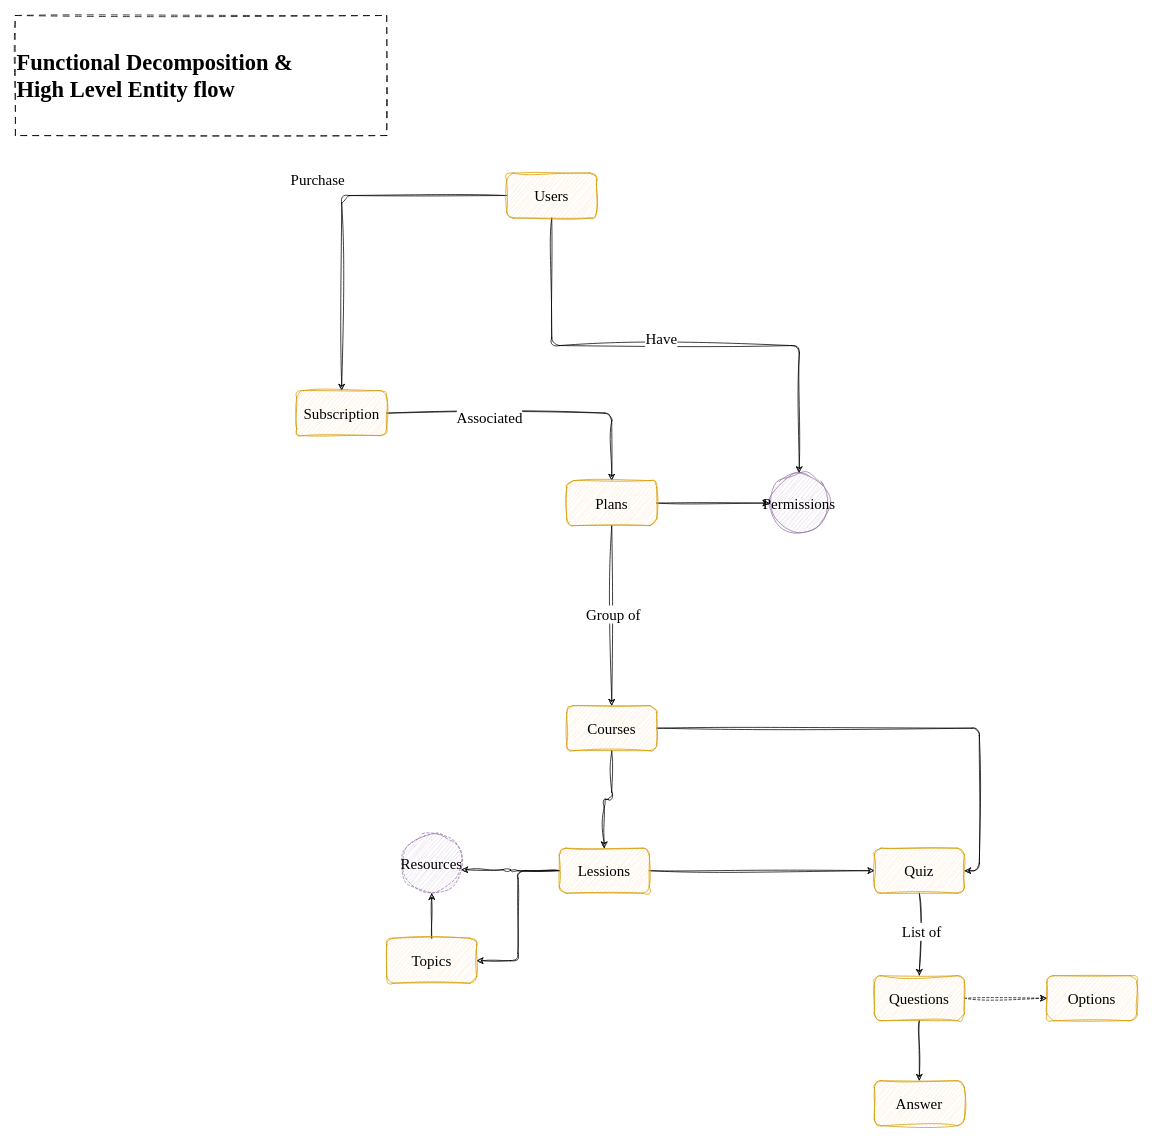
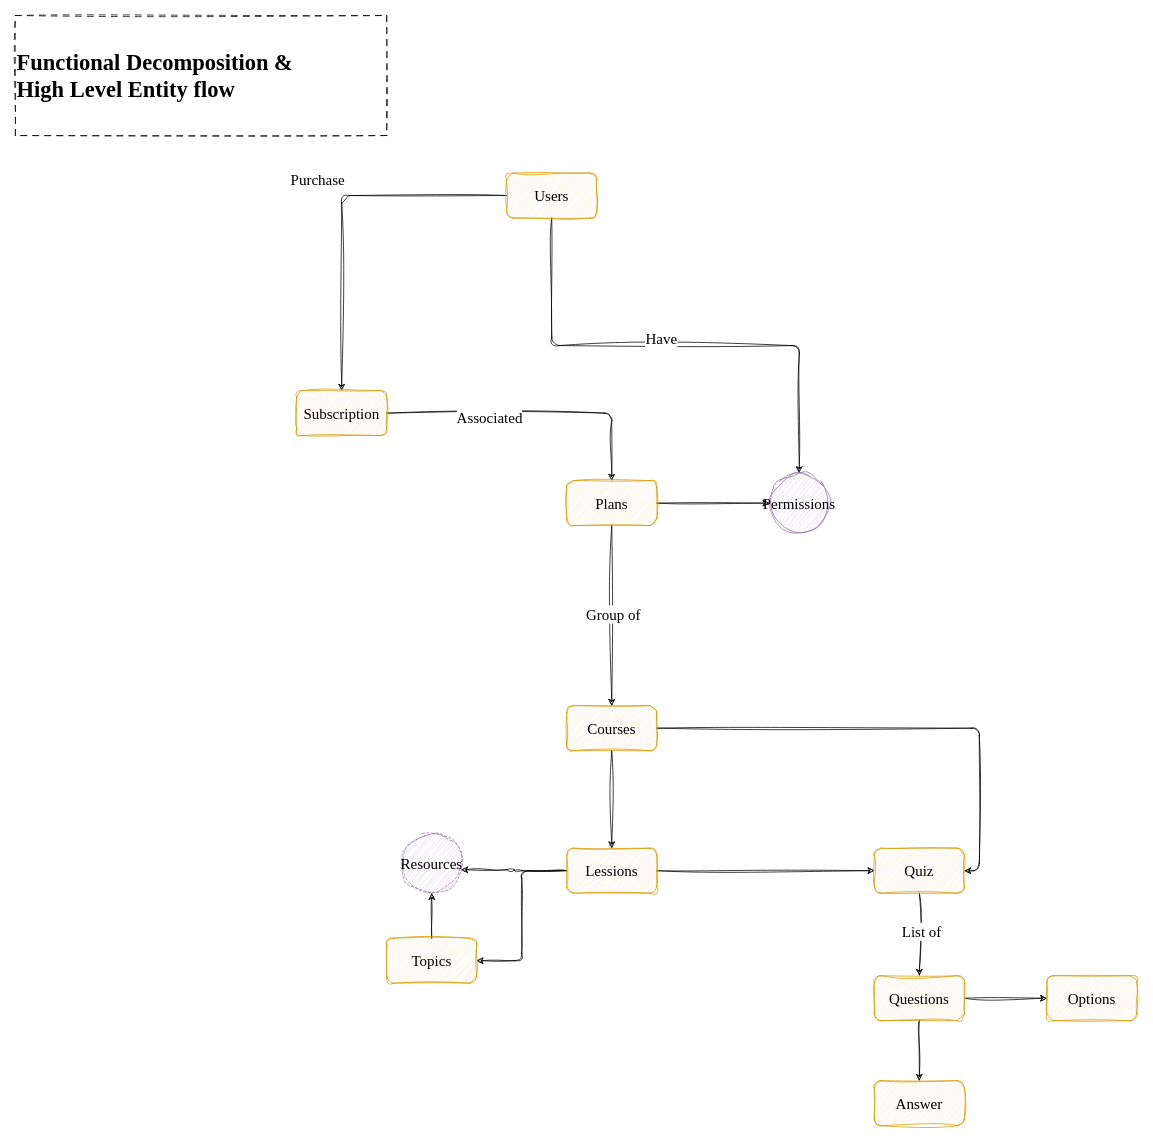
  <mxCell id="0" />
  <mxCell id="1" parent="0" />
  <mxCell id="2" value="" style="edgeStyle=orthogonalEdgeStyle;rounded=1;sketch=1;hachureGap=4;jiggle=2;curveFitting=1;orthogonalLoop=1;jettySize=auto;html=1;fontFamily=Architects Daughter;fontSource=https%3A%2F%2Ffonts.googleapis.com%2Fcss%3Ffamily%3DArchitects%2BDaughter;fontSize=16;curved=0;" edge="1" parent="1" source="6" target="9"><mxGeometry relative="1" as="geometry" /></mxCell>
  <mxCell id="3" value="Purchase" style="edgeLabel;html=1;align=center;verticalAlign=middle;resizable=0;points=[];fontSize=20;fontFamily=Architects Daughter;rounded=1;" vertex="1" connectable="0" parent="2"><mxGeometry x="-0.084" y="22" relative="1" as="geometry"><mxPoint x="-55" y="-22" as="offset" /></mxGeometry></mxCell>
  <mxCell id="4" style="edgeStyle=orthogonalEdgeStyle;rounded=1;sketch=1;hachureGap=4;jiggle=2;curveFitting=1;orthogonalLoop=1;jettySize=auto;html=1;entryX=0.5;entryY=0;entryDx=0;entryDy=0;fontFamily=Architects Daughter;fontSource=https%3A%2F%2Ffonts.googleapis.com%2Fcss%3Ffamily%3DArchitects%2BDaughter;fontSize=20;fontColor=default;exitX=0.5;exitY=1;exitDx=0;exitDy=0;" edge="1" parent="1" source="6" target="14"><mxGeometry relative="1" as="geometry" /></mxCell>
  <mxCell id="5" value="Have" style="edgeLabel;html=1;align=center;verticalAlign=middle;resizable=0;points=[];fontSize=20;fontFamily=Architects Daughter;fontColor=default;" vertex="1" connectable="0" parent="4"><mxGeometry x="-0.34" relative="1" as="geometry"><mxPoint x="94" y="-10" as="offset" /></mxGeometry></mxCell>
  <mxCell id="6" value="Users" style="rounded=1;whiteSpace=wrap;html=1;sketch=1;hachureGap=4;jiggle=2;curveFitting=1;fontFamily=Architects Daughter;fontSource=https%3A%2F%2Ffonts.googleapis.com%2Fcss%3Ffamily%3DArchitects%2BDaughter;fontSize=20;fillColor=#ffe6cc;strokeColor=#d79b00;" vertex="1" parent="1"><mxGeometry x="675" y="230" width="120" height="60" as="geometry" /></mxCell>
  <mxCell id="7" value="" style="edgeStyle=orthogonalEdgeStyle;rounded=1;sketch=1;hachureGap=4;jiggle=2;curveFitting=1;orthogonalLoop=1;jettySize=auto;html=1;fontFamily=Architects Daughter;fontSource=https%3A%2F%2Ffonts.googleapis.com%2Fcss%3Ffamily%3DArchitects%2BDaughter;fontSize=16;curved=0;" edge="1" parent="1" source="9" target="13"><mxGeometry relative="1" as="geometry" /></mxCell>
  <mxCell id="8" value="Associated" style="edgeLabel;html=1;align=center;verticalAlign=middle;resizable=0;points=[];fontSize=20;fontFamily=Architects Daughter;" vertex="1" connectable="0" parent="7"><mxGeometry x="-0.303" y="-5" relative="1" as="geometry"><mxPoint as="offset" /></mxGeometry></mxCell>
  <mxCell id="9" value="Subscription" style="rounded=1;whiteSpace=wrap;html=1;sketch=1;hachureGap=4;jiggle=2;curveFitting=1;fontFamily=Architects Daughter;fontSource=https%3A%2F%2Ffonts.googleapis.com%2Fcss%3Ffamily%3DArchitects%2BDaughter;fontSize=20;fillColor=#ffe6cc;strokeColor=#d79b00;" vertex="1" parent="1"><mxGeometry x="395" y="520" width="120" height="60" as="geometry" /></mxCell>
  <mxCell id="10" value="" style="edgeStyle=orthogonalEdgeStyle;rounded=1;sketch=1;hachureGap=4;jiggle=2;curveFitting=1;orthogonalLoop=1;jettySize=auto;html=1;fontFamily=Architects Daughter;fontSource=https%3A%2F%2Ffonts.googleapis.com%2Fcss%3Ffamily%3DArchitects%2BDaughter;fontSize=16;curved=0;" edge="1" parent="1" source="13" target="14"><mxGeometry relative="1" as="geometry" /></mxCell>
  <mxCell id="11" value="" style="edgeStyle=orthogonalEdgeStyle;rounded=1;sketch=1;hachureGap=4;jiggle=2;curveFitting=1;orthogonalLoop=1;jettySize=auto;html=1;fontFamily=Architects Daughter;fontSource=https%3A%2F%2Ffonts.googleapis.com%2Fcss%3Ffamily%3DArchitects%2BDaughter;fontSize=16;" edge="1" parent="1" source="13" target="17"><mxGeometry relative="1" as="geometry" /></mxCell>
  <mxCell id="12" value="Group of" style="edgeLabel;html=1;align=center;verticalAlign=middle;resizable=0;points=[];fontSize=20;fontFamily=Architects Daughter;" vertex="1" connectable="0" parent="11"><mxGeometry x="-0.024" y="1" relative="1" as="geometry"><mxPoint as="offset" /></mxGeometry></mxCell>
  <mxCell id="13" value="Plans" style="whiteSpace=wrap;html=1;fontSize=20;fontFamily=Architects Daughter;fillColor=#ffe6cc;strokeColor=#d79b00;rounded=1;sketch=1;hachureGap=4;jiggle=2;curveFitting=1;fontSource=https%3A%2F%2Ffonts.googleapis.com%2Fcss%3Ffamily%3DArchitects%2BDaughter;" vertex="1" parent="1"><mxGeometry x="755" y="640" width="120" height="60" as="geometry" /></mxCell>
  <mxCell id="14" value="Permissions" style="ellipse;whiteSpace=wrap;html=1;fontSize=20;fontFamily=Architects Daughter;fillColor=#e1d5e7;strokeColor=#9673a6;rounded=1;sketch=1;hachureGap=4;jiggle=2;curveFitting=1;fontSource=https%3A%2F%2Ffonts.googleapis.com%2Fcss%3Ffamily%3DArchitects%2BDaughter;" vertex="1" parent="1"><mxGeometry x="1025" y="630" width="80" height="80" as="geometry" /></mxCell>
  <mxCell id="15" value="" style="edgeStyle=orthogonalEdgeStyle;rounded=1;sketch=1;hachureGap=4;jiggle=2;curveFitting=1;orthogonalLoop=1;jettySize=auto;html=1;fontFamily=Architects Daughter;fontSource=https%3A%2F%2Ffonts.googleapis.com%2Fcss%3Ffamily%3DArchitects%2BDaughter;fontSize=16;" edge="1" parent="1" source="17" target="21"><mxGeometry relative="1" as="geometry" /></mxCell>
  <mxCell id="16" style="edgeStyle=orthogonalEdgeStyle;rounded=1;sketch=1;hachureGap=4;jiggle=2;curveFitting=1;orthogonalLoop=1;jettySize=auto;html=1;entryX=1;entryY=0.5;entryDx=0;entryDy=0;fontFamily=Architects Daughter;fontSource=https%3A%2F%2Ffonts.googleapis.com%2Fcss%3Ffamily%3DArchitects%2BDaughter;fontSize=16;" edge="1" parent="1" source="17" target="26"><mxGeometry relative="1" as="geometry" /></mxCell>
  <mxCell id="17" value="Courses" style="whiteSpace=wrap;html=1;fontSize=20;fontFamily=Architects Daughter;fillColor=#ffe6cc;strokeColor=#d79b00;rounded=1;sketch=1;hachureGap=4;jiggle=2;curveFitting=1;fontSource=https%3A%2F%2Ffonts.googleapis.com%2Fcss%3Ffamily%3DArchitects%2BDaughter;" vertex="1" parent="1"><mxGeometry x="755" y="940" width="120" height="60" as="geometry" /></mxCell>
  <mxCell id="18" value="" style="edgeStyle=orthogonalEdgeStyle;rounded=1;sketch=1;hachureGap=4;jiggle=2;curveFitting=1;orthogonalLoop=1;jettySize=auto;html=1;fontFamily=Architects Daughter;fontSource=https%3A%2F%2Ffonts.googleapis.com%2Fcss%3Ffamily%3DArchitects%2BDaughter;fontSize=16;entryX=1;entryY=0.5;entryDx=0;entryDy=0;" edge="1" parent="1" source="21" target="23"><mxGeometry relative="1" as="geometry" /></mxCell>
  <mxCell id="19" value="" style="edgeStyle=orthogonalEdgeStyle;rounded=1;sketch=1;hachureGap=4;jiggle=2;curveFitting=1;orthogonalLoop=1;jettySize=auto;html=1;fontFamily=Architects Daughter;fontSource=https%3A%2F%2Ffonts.googleapis.com%2Fcss%3Ffamily%3DArchitects%2BDaughter;fontSize=16;" edge="1" parent="1" source="21" target="26"><mxGeometry relative="1" as="geometry" /></mxCell>
  <mxCell id="20" style="edgeStyle=orthogonalEdgeStyle;rounded=1;sketch=1;hachureGap=4;jiggle=2;curveFitting=1;orthogonalLoop=1;jettySize=auto;html=1;entryX=0.994;entryY=0.609;entryDx=0;entryDy=0;fontFamily=Architects Daughter;fontSource=https%3A%2F%2Ffonts.googleapis.com%2Fcss%3Ffamily%3DArchitects%2BDaughter;fontSize=16;entryPerimeter=0;" edge="1" parent="1" source="21" target="27"><mxGeometry relative="1" as="geometry" /></mxCell>
- <mxCell id="21" value="Lessions" style="whiteSpace=wrap;html=1;fontSize=20;fontFamily=Architects Daughter;fillColor=#ffe6cc;strokeColor=#d79b00;rounded=1;sketch=1;hachureGap=4;jiggle=2;curveFitting=1;fontSource=https%3A%2F%2Ffonts.googleapis.com%2Fcss%3Ffamily%3DArchitects%2BDaughter;" vertex="1" parent="1"><mxGeometry x="745" y="1130" width="120" height="60" as="geometry" /></mxCell>
+ <mxCell id="21" value="Lessions" style="whiteSpace=wrap;html=1;fontSize=20;fontFamily=Architects Daughter;fillColor=#ffe6cc;strokeColor=#d79b00;rounded=1;sketch=1;hachureGap=4;jiggle=2;curveFitting=1;fontSource=https%3A%2F%2Ffonts.googleapis.com%2Fcss%3Ffamily%3DArchitects%2BDaughter;" vertex="1" parent="1"><mxGeometry x="755" y="1130" width="120" height="60" as="geometry" /></mxCell>
  <mxCell id="22" value="" style="edgeStyle=orthogonalEdgeStyle;rounded=1;sketch=1;hachureGap=4;jiggle=2;curveFitting=1;orthogonalLoop=1;jettySize=auto;html=1;fontFamily=Architects Daughter;fontSource=https%3A%2F%2Ffonts.googleapis.com%2Fcss%3Ffamily%3DArchitects%2BDaughter;fontSize=16;exitX=0.5;exitY=0;exitDx=0;exitDy=0;" edge="1" parent="1" source="23" target="27"><mxGeometry relative="1" as="geometry" /></mxCell>
  <mxCell id="23" value="Topics" style="whiteSpace=wrap;html=1;fontSize=20;fontFamily=Architects Daughter;fillColor=#ffe6cc;strokeColor=#d79b00;rounded=1;sketch=1;hachureGap=4;jiggle=2;curveFitting=1;fontSource=https%3A%2F%2Ffonts.googleapis.com%2Fcss%3Ffamily%3DArchitects%2BDaughter;" vertex="1" parent="1"><mxGeometry x="515" y="1250" width="120" height="60" as="geometry" /></mxCell>
  <mxCell id="24" value="" style="edgeStyle=orthogonalEdgeStyle;rounded=1;sketch=1;hachureGap=4;jiggle=2;curveFitting=1;orthogonalLoop=1;jettySize=auto;html=1;fontFamily=Architects Daughter;fontSource=https%3A%2F%2Ffonts.googleapis.com%2Fcss%3Ffamily%3DArchitects%2BDaughter;fontSize=20;fontColor=default;" edge="1" parent="1" source="26" target="31"><mxGeometry relative="1" as="geometry" /></mxCell>
  <mxCell id="25" value="List of" style="edgeLabel;html=1;align=center;verticalAlign=middle;resizable=0;points=[];fontSize=20;fontFamily=Architects Daughter;fontColor=default;" vertex="1" connectable="0" parent="24"><mxGeometry x="-0.096" y="2" relative="1" as="geometry"><mxPoint as="offset" /></mxGeometry></mxCell>
  <mxCell id="26" value="Quiz" style="whiteSpace=wrap;html=1;fontSize=20;fontFamily=Architects Daughter;fillColor=#ffe6cc;strokeColor=#d79b00;rounded=1;sketch=1;hachureGap=4;jiggle=2;curveFitting=1;fontSource=https%3A%2F%2Ffonts.googleapis.com%2Fcss%3Ffamily%3DArchitects%2BDaughter;glass=0;" vertex="1" parent="1"><mxGeometry x="1165" y="1130" width="120" height="60" as="geometry" /></mxCell>
  <mxCell id="27" value="Resources" style="ellipse;whiteSpace=wrap;html=1;fontSize=20;fontFamily=Architects Daughter;fillColor=#e1d5e7;strokeColor=#9673a6;rounded=1;sketch=1;hachureGap=4;jiggle=2;curveFitting=1;fontSource=https%3A%2F%2Ffonts.googleapis.com%2Fcss%3Ffamily%3DArchitects%2BDaughter;dashed=1;" vertex="1" parent="1"><mxGeometry x="535" y="1110" width="80" height="80" as="geometry" /></mxCell>
  <mxCell id="28" value="&lt;b style=&quot;font-size: 30px;&quot;&gt;Functional&amp;nbsp;Decomposition &amp;amp; &lt;br style=&quot;font-size: 30px;&quot;&gt;High Level Entity flow&lt;/b&gt;" style="rounded=0;whiteSpace=wrap;html=1;sketch=1;hachureGap=4;jiggle=2;curveFitting=1;fontFamily=Architects Daughter;fontSource=https%3A%2F%2Ffonts.googleapis.com%2Fcss%3Ffamily%3DArchitects%2BDaughter;fontSize=30;align=left;fillColor=none;dashed=1;dashPattern=8 8;" vertex="1" parent="1"><mxGeometry x="20" y="20" width="495" height="160" as="geometry" /></mxCell>
- <mxCell id="29" value="" style="edgeStyle=orthogonalEdgeStyle;rounded=1;sketch=1;hachureGap=4;jiggle=2;curveFitting=1;orthogonalLoop=1;jettySize=auto;html=1;fontFamily=Architects Daughter;fontSource=https%3A%2F%2Ffonts.googleapis.com%2Fcss%3Ffamily%3DArchitects%2BDaughter;fontSize=20;fontColor=default;dashed=1;" edge="1" parent="1" source="31" target="32"><mxGeometry relative="1" as="geometry" /></mxCell>
+ <mxCell id="29" value="" style="edgeStyle=orthogonalEdgeStyle;rounded=1;sketch=1;hachureGap=4;jiggle=2;curveFitting=1;orthogonalLoop=1;jettySize=auto;html=1;fontFamily=Architects Daughter;fontSource=https%3A%2F%2Ffonts.googleapis.com%2Fcss%3Ffamily%3DArchitects%2BDaughter;fontSize=20;fontColor=default;" edge="1" parent="1" source="31" target="32"><mxGeometry relative="1" as="geometry" /></mxCell>
  <mxCell id="30" value="" style="edgeStyle=orthogonalEdgeStyle;rounded=1;sketch=1;hachureGap=4;jiggle=2;curveFitting=1;orthogonalLoop=1;jettySize=auto;html=1;fontFamily=Architects Daughter;fontSource=https%3A%2F%2Ffonts.googleapis.com%2Fcss%3Ffamily%3DArchitects%2BDaughter;fontSize=20;fontColor=default;" edge="1" parent="1" source="31" target="33"><mxGeometry relative="1" as="geometry" /></mxCell>
  <mxCell id="31" value="Questions" style="whiteSpace=wrap;html=1;fontSize=20;fontFamily=Architects Daughter;fillColor=#ffe6cc;strokeColor=#d79b00;rounded=1;sketch=1;hachureGap=4;jiggle=2;curveFitting=1;fontSource=https%3A%2F%2Ffonts.googleapis.com%2Fcss%3Ffamily%3DArchitects%2BDaughter;glass=0;" vertex="1" parent="1"><mxGeometry x="1165" y="1300" width="120" height="60" as="geometry" /></mxCell>
  <mxCell id="32" value="Options" style="whiteSpace=wrap;html=1;fontSize=20;fontFamily=Architects Daughter;fillColor=#ffe6cc;strokeColor=#d79b00;rounded=1;sketch=1;hachureGap=4;jiggle=2;curveFitting=1;fontSource=https%3A%2F%2Ffonts.googleapis.com%2Fcss%3Ffamily%3DArchitects%2BDaughter;glass=0;" vertex="1" parent="1"><mxGeometry x="1395" y="1300" width="120" height="60" as="geometry" /></mxCell>
  <mxCell id="33" value="Answer" style="whiteSpace=wrap;html=1;fontSize=20;fontFamily=Architects Daughter;fillColor=#ffe6cc;strokeColor=#d79b00;rounded=1;sketch=1;hachureGap=4;jiggle=2;curveFitting=1;fontSource=https%3A%2F%2Ffonts.googleapis.com%2Fcss%3Ffamily%3DArchitects%2BDaughter;glass=0;" vertex="1" parent="1"><mxGeometry x="1165" y="1440" width="120" height="60" as="geometry" /></mxCell>
